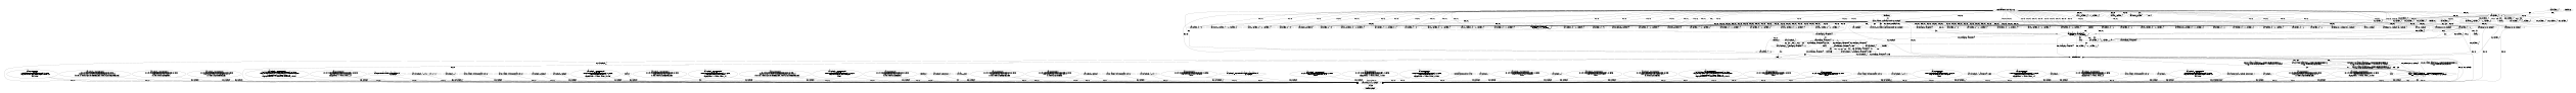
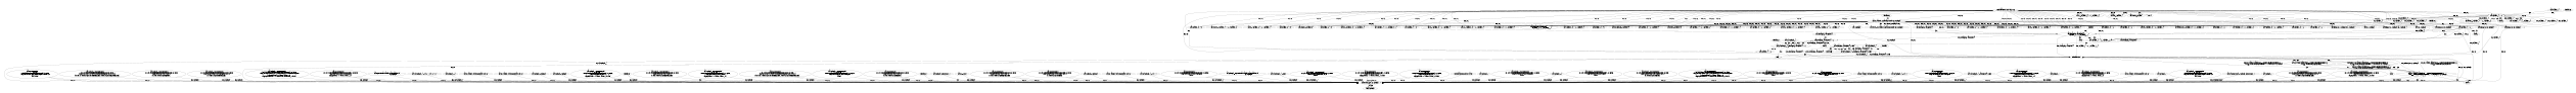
  digraph {
    n1 [label="(Call,mb_mapping->tab_registers[i] =\n                    (req[offset + j] << 8) + req[offset + j + 1])"]
    n2 [label="(Call,mb_mapping->tab_registers[i] >> 8)"]
    n3 [label="(MethodReturn,int)"]
    n4 [label="(Block,)"]
    n5 [label="(Call,(req[offset + j] << 8) + req[offset + j + 1])"]
    n6 [label="(Call,rsp[rsp_length++] = mb_mapping->tab_registers[i] >> 8)"]
    n7 [label="(Call,mb_mapping->tab_registers[i] & 0xFF)"]
    n8 [label="(Literal,8)"]
    n9 [label="(Return,return (ctx->backend->backend_type == _MODBUS_BACKEND_TYPE_RTU &&\n            slave == MODBUS_BROADCAST_ADDRESS) ? 0 : send_msg(ctx, rsp, rsp_length);)"]
    n10 [label="(Call,req[offset + j] << 8)"]
    n11 [label="(Literal,8)"]
    n12 [label="(Call,ctx->backend->prepare_response_tid(req, &req_length))"]
    n13 [label="(Call,nb_bytes = req[offset + 5])"]
    n14 [label="(Call,&req_length)"]
    n15 [label="(Call,nb = (req[offset + 3] << 8) + req[offset + 4])"]
    n16 [label="(Call,memcpy(rsp, req, req_length))"]
    n17 [label="(Call,req[offset + 3] << 8)"]
    n18 [label="(Call,(req[offset + 5] << 8) + req[offset + 6])"]
    n19 [label="(Call,req[offset + 3] << 8)"]
    n20 [label="(Call,nb_write_bytes = req[offset + 9])"]
    n21 [label="(Call,nb_bits = req[offset + 5])"]
    n22 [label="(Call,(req[offset + 3] << 8) + req[offset + 4])"]
    n23 [label="(Call,(req[offset + 3] << 8) + req[offset + 4])"]
    n24 [label="(Call,(req[offset + 7] << 8) + req[offset + 8])"]
    n25 [label="(Call,sft.t_id = ctx->backend->prepare_response_tid(req, &req_length))"]
    n26 [label="(Call,data = (req[offset + 3] << 8) + req[offset + 4])"]
    n27 [label="(Call,memcpy(rsp + rsp_length, req + rsp_length, 4))"]
    n28 [label="(Call,req[offset + 3] << 8)"]
    n29 [label="(Call,nb_write = (req[offset + 7] << 8) + req[offset + 8])"]
    n30 [label="(Call,nb = (req[offset + 3] << 8) + req[offset + 4])"]
    n31 [label="(Call,req[offset + 5] << 8)"]
    n32 [label="(Call,req[offset + 3] << 8)"]
    n33 [label="(Call,req + rsp_length)"]
    n34 [label="(Call,memcpy(rsp + rsp_length, req + rsp_length, 4))"]
    n35 [label="(Call,req[offset + 3] << 8)"]
    n36 [label="(Call,req[offset + 5] << 8)"]
    n37 [label="(Call,and = (req[offset + 3] << 8) + req[offset + 4])"]
    n38 [label="(Call,nb = (req[offset + 3] << 8) + req[offset + 4])"]
    n39 [label="(Call,(req[offset + 3] << 8) + req[offset + 4])"]
    n40 [label="(Call,mb_mapping->tab_registers[i] =\n                    (req[offset + j] << 8) + req[offset + j + 1])"]
    n41 [label="(Call,(req[offset + 5] << 8) + req[offset + 6])"]
    n42 [label="(Call,data = (req[offset + 3] << 8) + req[offset + 4])"]
    n43 [label="(Call,req[offset + 3] << 8)"]
    n44 [label="(Call,req[offset + 3] << 8)"]
    n45 [label="(Call,nb = (req[offset + 3] << 8) + req[offset + 4])"]
    n46 [label="(Call,req + rsp_length)"]
    n47 [label="(Call,address_write = (req[offset + 5] << 8) + req[offset + 6])"]
    n48 [label="(Call,(req[offset + 3] << 8) + req[offset + 4])"]
    n49 [label="(Call,req[offset + 3] << 8)"]
    n50 [label="(Call,req[offset + 7] << 8)"]
    n51 [label="(Call,memcpy(rsp, req, req_length))"]
    n52 [label="(Call,(req[offset + 3] << 8) + req[offset + 4])"]
    n53 [label="(Call,(req[offset + 3] << 8) + req[offset + 4])"]
    n54 [label="(Call,(req[offset + 3] << 8) + req[offset + 4])"]
    n55 [label="(Call,memcpy(rsp, req, req_length))"]
    n56 [label="(Call,(req[offset + j] << 8) + req[offset + j + 1])"]
    n57 [label="(Call,req[offset + j] << 8)"]
    n58 [label="(Call,nb = (req[offset + 3] << 8) + req[offset + 4])"]
    n59 [label="(Call,(req[offset + 3] << 8) + req[offset + 4])"]
-   n60 [label="(Call,send_msg(ctx, rsp, rsp_length))"]
+   n60 [label="(Call,send_msg(type, rsp, rsp_length))"]
    n61 [label="(Call,or = (req[offset + 5] << 8) + req[offset + 6])"]
    n62 [label="(Call,req[offset + 1] << 8)"]
    n63 [label="(Call,address = (req[offset + 1] << 8) + req[offset + 2])"]
    n64 [label="(Literal,8)"]
    n65 [label="(Call,(req[offset + 1] << 8) + req[offset + 2])"]
    n66 [label="(MethodParameterIn,const uint8_t *req)"]
    n67 [label="(Call,slave = req[offset - 1])"]
    n68 [label="(Call,function = req[offset])"]
    1000114
    n70 [label="(Block,)"]
    n71 [label="(Call,rsp[rsp_length++] = mb_mapping->tab_registers[i] & 0xFF)"]
    n72 [label="(Literal,0xFF)"]
    n73 [label="(Call,(ctx->backend->backend_type == _MODBUS_BACKEND_TYPE_RTU &&\n            slave == MODBUS_BROADCAST_ADDRESS) ? 0 : send_msg(ctx, rsp, rsp_length))"]
-   n74 [label="(Identifier,rsp_length)"]
+   n74 [label="(Illegal,rsp_length)"]
+   n75 [label="(Literal,0)"]
    n76 [label="(Block,)"]
    n77 [label="(Call,response_exception(\n                    ctx, &sft,\n                    MODBUS_EXCEPTION_ILLEGAL_DATA_VALUE, rsp, FALSE,\n                    \"Illegal data value 0x%0X in write_bit request at address %0X\n\",\n                    data, address))"]
    n78 [label="(Call,rsp_length = response_exception(\n                ctx, &sft, MODBUS_EXCEPTION_ILLEGAL_DATA_VALUE, rsp, TRUE,\n                \"Illegal nb of values (W%d, R%d) in write_and_read_registers (max W%d, R%d)\n\",\n                nb_write, nb, MODBUS_MAX_WR_WRITE_REGISTERS, MODBUS_MAX_WR_READ_REGISTERS))"]
    n79 [label="(Call,rsp_length = response_exception(\n                ctx, &sft, MODBUS_EXCEPTION_ILLEGAL_DATA_VALUE, rsp, TRUE,\n                \"Illegal nb of values %d in %s (max %d)\n\",\n                nb, name, MODBUS_MAX_READ_BITS))"]
    n80 [label="(Call,rsp_length = response_exception(\n                 ctx, &sft, MODBUS_EXCEPTION_ILLEGAL_DATA_VALUE, rsp, TRUE,\n                 \"Illegal number of values %d in write_registers (max %d)\n\",\n                nb, MODBUS_MAX_WRITE_REGISTERS))"]
    n81 [label="(Call,rsp_length = response_exception(\n                ctx, &sft, MODBUS_EXCEPTION_ILLEGAL_DATA_ADDRESS, rsp, FALSE,\n                \"Illegal data read address 0x%0X or write address 0x%0X write_and_read_registers\n\",\n                mapping_address < 0 ? address : address + nb,\n                mapping_address_write < 0 ? address_write : address_write + nb_write))"]
    n82 [label="(Call,response_exception(\n                ctx, &sft, MODBUS_EXCEPTION_ILLEGAL_DATA_ADDRESS, rsp, FALSE,\n                \"Illegal data address 0x%0X in write_registers\n\",\n                mapping_address < 0 ? address : address + nb))"]
    n83 [label="(Call,response_io_status(tab_bits, mapping_address, nb,\n                                            rsp, rsp_length))"]
    n84 [label="(Call,rsp[rsp_length++] = (nb / 8) + ((nb % 8) ? 1 : 0))"]
    n85 [label="(Call,rsp_length += 4)"]
    n86 [label="(Call,rsp[rsp_length++])"]
    n87 [label="(Call,mb_mapping->tab_registers[i])"]
    n88 [label="(Call,ctx->backend->build_response_basis(&sft, rsp))"]
    n89 [label="(Call,ctx->backend->build_response_basis(&sft, rsp))"]
    n90 [label="(Call,rsp_length = req_length)"]
    n91 [label="(Call,rsp_length = req_length)"]
    n92 [label="(Call,rsp_length = response_exception(\n                ctx, &sft,\n                MODBUS_EXCEPTION_ILLEGAL_DATA_ADDRESS, rsp, FALSE,\n                \"Illegal data address 0x%0X in %s\n\",\n                mapping_address < 0 ? address : address + nb, name))"]
-   n93 [label="(Literal,ctx)"]
+   n93 [label="(Identifier,ctx)"]
    n94 [label="(Call,rsp_length = response_exception(\n                ctx, &sft, MODBUS_EXCEPTION_ILLEGAL_DATA_VALUE, rsp, TRUE,\n                \"Illegal nb of values %d in %s (max %d)\n\",\n                nb, name, MODBUS_MAX_READ_REGISTERS))"]
    n95 [label="(Call,rsp_length = response_exception(\n                ctx, &sft,\n                MODBUS_EXCEPTION_ILLEGAL_DATA_ADDRESS, rsp, FALSE,\n                \"Illegal data address 0x%0X in write_bits\n\",\n                mapping_address < 0 ? address : address + nb))"]
    n96 [label="(Call,response_exception(\n                ctx, &sft, MODBUS_EXCEPTION_ILLEGAL_DATA_VALUE, rsp, TRUE,\n                \"Illegal nb of values (W%d, R%d) in write_and_read_registers (max W%d, R%d)\n\",\n                nb_write, nb, MODBUS_MAX_WR_WRITE_REGISTERS, MODBUS_MAX_WR_READ_REGISTERS))"]
    n97 [label="(Call,rsp_length = response_exception(\n                ctx, &sft,\n                MODBUS_EXCEPTION_ILLEGAL_DATA_ADDRESS, rsp, FALSE,\n                \"Illegal data address 0x%0X in write_register\n\",\n                address))"]
    n98 [label="(Call,response_exception(\n                ctx, &sft, MODBUS_EXCEPTION_ILLEGAL_DATA_VALUE, rsp, TRUE,\n                \"Illegal nb of values %d in %s (max %d)\n\",\n                nb, name, MODBUS_MAX_READ_BITS))"]
    n99 [label="(Identifier,rsp)"]
    n100 [label="(Call,rsp_length - byte_count_pos - 1)"]
-   n101 [label="(Call,value == NULL)"]
+   n101 [label="(Call,ctx == NULL)"]
    n102 [label="(Call,req[offset + 1])"]
    n103 [label="(Call,response_exception(\n                ctx, &sft, MODBUS_EXCEPTION_ILLEGAL_DATA_VALUE, rsp, TRUE,\n                \"Illegal nb of values %d in %s (max %d)\n\",\n                nb, name, MODBUS_MAX_READ_REGISTERS))"]
    n104 [label="(Identifier,req)"]
    n105 [label="(Call,response_exception(\n                ctx, &sft, MODBUS_EXCEPTION_ILLEGAL_DATA_VALUE, rsp, TRUE,\n                \"Illegal number of values %d in write_bits (max %d)\n\",\n                nb, MODBUS_MAX_WRITE_BITS))"]
    n106 [label="(Call,rsp_length = req_length)"]
    n107 [label="(Call,ctx->backend->build_response_basis(&sft, rsp))"]
    n108 [label="(Call,rsp[rsp_length++] = nb << 1)"]
    n109 [label="(Call,response_exception(\n                ctx, &sft, MODBUS_EXCEPTION_ILLEGAL_DATA_ADDRESS, rsp, FALSE,\n                \"Illegal data address 0x%0X in write_register\n\",\n                address))"]
    n110 [label="(Call,rsp_length = response_io_status(tab_bits, mapping_address, nb,\n                                            rsp, rsp_length))"]
+   n111 [label="(Call,rsp[rsp_length++] = 0xFF)"]
    n112 [label="(Call,rsp_length = response_exception(\n            ctx, &sft, MODBUS_EXCEPTION_ILLEGAL_FUNCTION, rsp, TRUE,\n            \"Unknown Modbus function code: 0x%0X\n\", function))"]
    n113 [label="(Call,response_exception(\n                ctx, &sft, MODBUS_EXCEPTION_ILLEGAL_DATA_ADDRESS, rsp, FALSE,\n                \"Illegal data address 0x%0X in %s\n\",\n                mapping_address < 0 ? address : address + nb, name))"]
    n114 [label="(Call,response_exception(\n                ctx, &sft,\n                MODBUS_EXCEPTION_ILLEGAL_DATA_ADDRESS, rsp, FALSE,\n                \"Illegal data address 0x%0X in %s\n\",\n                mapping_address < 0 ? address : address + nb, name))"]
    n115 [label="(Identifier,rsp)"]
    n116 [label="(MethodParameterIn,modbus_t *values)"]
    n117 [label="(Call,rsp_length++)"]
    n118 [label="(Call,rsp_length = response_exception(\n                ctx, &sft, MODBUS_EXCEPTION_ILLEGAL_DATA_ADDRESS, rsp, FALSE,\n                \"Illegal data address 0x%0X in write_register\n\",\n                address))"]
    n119 [label="(Call,rsp_length += 4)"]
    n120 [label="(Call,rsp_length = response_exception(\n                ctx, &sft, MODBUS_EXCEPTION_ILLEGAL_DATA_ADDRESS, rsp, FALSE,\n                \"Illegal data address 0x%0X in write_bit\n\",\n                address))"]
    n121 [label="(Call,rsp_length = response_exception(\n                ctx, &sft, MODBUS_EXCEPTION_ILLEGAL_DATA_VALUE, rsp, TRUE,\n                \"Illegal number of values %d in write_bits (max %d)\n\",\n                nb, MODBUS_MAX_WRITE_BITS))"]
    n122 [label="(Call,response_exception(\n                ctx, &sft, MODBUS_EXCEPTION_ILLEGAL_DATA_ADDRESS, rsp, FALSE,\n                \"Illegal data read address 0x%0X or write address 0x%0X write_and_read_registers\n\",\n                mapping_address < 0 ? address : address + nb,\n                mapping_address_write < 0 ? address_write : address_write + nb_write))"]
    n123 [label="(Call,response_exception(\n                ctx, &sft, MODBUS_EXCEPTION_ILLEGAL_DATA_ADDRESS, rsp, FALSE,\n                \"Illegal data address 0x%0X in write_bit\n\",\n                address))"]
    n124 [label="(Call,response_exception(\n            ctx, &sft, MODBUS_EXCEPTION_ILLEGAL_FUNCTION, rsp, TRUE,\n            \"Unknown Modbus function code: 0x%0X\n\", function))"]
    n125 [label="(Call,ctx->backend->build_response_basis(&sft, rsp))"]
    n126 [label="(Identifier,i)"]
    n127 [label="(Call,rsp[rsp_length++] = nb << 1)"]
    n128 [label="(Call,mb_mapping->tab_registers[i])"]
    n129 [label="(Call,response_exception(\n                ctx, &sft,\n                MODBUS_EXCEPTION_ILLEGAL_DATA_ADDRESS, rsp, FALSE,\n                \"Illegal data address 0x%0X in write_register\n\",\n                address))"]
    n130 [label="(Identifier,req)"]
    n131 [label="(Call,rsp[rsp_length++] = tab_registers[i] & 0xFF)"]
    n132 [label="(Call,response_exception(\n                ctx, &sft,\n                MODBUS_EXCEPTION_ILLEGAL_DATA_ADDRESS, rsp, FALSE,\n                \"Illegal data address 0x%0X in write_bits\n\",\n                mapping_address < 0 ? address : address + nb))"]
    n133 [label="(Call,rsp_length++)"]
    n134 [label="(Call,rsp[rsp_length++])"]
    n135 [label="(Call,ctx->backend->backend_type == _MODBUS_BACKEND_TYPE_RTU &&\n            slave == MODBUS_BROADCAST_ADDRESS)"]
    n136 [label="(Call,rsp_length = response_exception(\n                ctx, &sft, MODBUS_EXCEPTION_ILLEGAL_DATA_ADDRESS, rsp, FALSE,\n                \"Illegal data address 0x%0X in write_registers\n\",\n                mapping_address < 0 ? address : address + nb))"]
    n137 [label="(Call,ctx->backend->build_response_basis(&sft, rsp))"]
    n138 [label="(Call,rsp_length++)"]
    n139 [label="(Call,rsp_length = response_exception(\n                    ctx, &sft,\n                    MODBUS_EXCEPTION_ILLEGAL_DATA_VALUE, rsp, FALSE,\n                    \"Illegal data value 0x%0X in write_bit request at address %0X\n\",\n                    data, address))"]
-   n140 [label="(Call,req[offset + j])"]
    n141 [label="(Identifier,i)"]
    n142 [label="(Call,rsp[byte_count_pos] = rsp_length - byte_count_pos - 1)"]
    n143 [label="(Identifier,req)"]
    n144 [label="(Call,rsp_length++)"]
    n145 [label="(Call,mb_mapping->tab_registers[i])"]
    n146 [label="(Call,response_exception(\n                 ctx, &sft, MODBUS_EXCEPTION_ILLEGAL_DATA_VALUE, rsp, TRUE,\n                 \"Illegal number of values %d in write_registers (max %d)\n\",\n                nb, MODBUS_MAX_WRITE_REGISTERS))"]
    n147 [label="(Call,rsp_length = response_exception(\n                ctx, &sft, MODBUS_EXCEPTION_ILLEGAL_DATA_ADDRESS, rsp, FALSE,\n                \"Illegal data address 0x%0X in %s\n\",\n                mapping_address < 0 ? address : address + nb, name))"]
    n1 -> n2 [label="DDG: mb_mapping->tab_registers[i]"]
    n1 -> n3 [label="DDG: mb_mapping->tab_registers[i]"]
    n1 -> n3 [label="DDG: (req[offset + j] << 8) + req[offset + j + 1]"]
    n1 -> n4 [label="AST: "]
    n1 -> n5 [label="CFG: "]
    n2 -> n6 [label="AST: "]
    n2 -> n6 [label="DDG: mb_mapping->tab_registers[i]"]
    n2 -> n6 [label="DDG: 8"]
-   n2 -> n7 [label="DDG: mb_mapping->tab_registers[i]"]
    n2 -> n8 [label="CFG: "]
    n3 -> n9 [label="CFG: "]
    n5 -> n1 [label="AST: "]
    n6 -> n2 [label="DDG: 8"]
+   n6 -> n3 [label="DDG: mb_mapping->tab_registers[i] >> 8"]
    n6 -> n70 [label="AST: "]
-   n7 -> n2 [label="DDG: mb_mapping->tab_registers[i]"]
    n7 -> n3 [label="DDG: mb_mapping->tab_registers[i]"]
    n7 -> n71 [label="AST: "]
    n7 -> n71 [label="DDG: mb_mapping->tab_registers[i]"]
    n7 -> n71 [label="DDG: 0xFF"]
    n7 -> n72 [label="CFG: "]
    n8 -> n2 [label="AST: "]
    n9 -> n3 [label="DDG: <RET>"]
    n9 -> n73 [label="CFG: "]
    n9 -> n76 [label="AST: "]
    n10 -> n1 [label="DDG: req[offset + j]"]
    n10 -> n1 [label="DDG: 8"]
    n10 -> n3 [label="DDG: req[offset + j]"]
    n10 -> n5 [label="AST: "]
    n10 -> n5 [label="DDG: req[offset + j]"]
    n10 -> n5 [label="DDG: 8"]
    n10 -> n11 [label="CFG: "]
    n11 -> n10 [label="AST: "]
    n12 -> n1 [label="DDG: req"]
    n12 -> n3 [label="DDG: req"]
    n12 -> n3 [label="DDG: &req_length"]
    n12 -> n5 [label="DDG: req"]
    n12 -> n10 [label="DDG: req"]
    n12 -> n13 [label="DDG: req"]
    n12 -> n14 [label="CFG: "]
    n12 -> n15 [label="DDG: req"]
    n12 -> n16 [label="DDG: req"]
    n12 -> n17 [label="DDG: req"]
    n12 -> n18 [label="DDG: req"]
    n12 -> n19 [label="DDG: req"]
    n12 -> n20 [label="DDG: req"]
    n12 -> n21 [label="DDG: req"]
    n12 -> n22 [label="DDG: req"]
    n12 -> n23 [label="DDG: req"]
    n12 -> n24 [label="DDG: req"]
    n12 -> n25 [label="AST: "]
    n12 -> n25 [label="DDG: req"]
    n12 -> n25 [label="DDG: &req_length"]
    n12 -> n26 [label="DDG: req"]
    n12 -> n27 [label="DDG: req"]
    n12 -> n28 [label="DDG: req"]
    n12 -> n29 [label="DDG: req"]
    n12 -> n30 [label="DDG: req"]
    n12 -> n31 [label="DDG: req"]
    n12 -> n32 [label="DDG: req"]
    n12 -> n33 [label="DDG: req"]
    n12 -> n34 [label="DDG: req"]
    n12 -> n35 [label="DDG: req"]
    n12 -> n36 [label="DDG: req"]
-   n12 -> n37 [label="DDG: req"]
    n12 -> n38 [label="DDG: req"]
    n12 -> n39 [label="DDG: req"]
    n12 -> n40 [label="DDG: req"]
    n12 -> n41 [label="DDG: req"]
    n12 -> n42 [label="DDG: req"]
    n12 -> n43 [label="DDG: req"]
    n12 -> n44 [label="DDG: req"]
    n12 -> n45 [label="DDG: req"]
    n12 -> n46 [label="DDG: req"]
    n12 -> n47 [label="DDG: req"]
    n12 -> n48 [label="DDG: req"]
    n12 -> n49 [label="DDG: req"]
-   n12 -> n50 [label="DDG: req"]
+   n6 -> n50 [label="DDG: req"]
    n12 -> n51 [label="DDG: req"]
    n12 -> n52 [label="DDG: req"]
    n12 -> n53 [label="DDG: req"]
    n12 -> n54 [label="DDG: req"]
    n12 -> n55 [label="DDG: req"]
    n12 -> n56 [label="DDG: req"]
    n12 -> n57 [label="DDG: req"]
    n12 -> n58 [label="DDG: req"]
    n12 -> n59 [label="DDG: req"]
-   n14 -> n12 [label="AST: "]
    n16 -> n60 [label="DDG: rsp"]
    n25 -> n12 [label="CFG: "]
    n51 -> n60 [label="DDG: rsp"]
    n55 -> n60 [label="DDG: rsp"]
    n60 -> n3 [label="DDG: rsp"]
    n60 -> n3 [label="DDG: rsp_length"]
    n60 -> n3 [label="DDG: ctx"]
    n60 -> n73 [label="AST: "]
    n60 -> n73 [label="DDG: ctx"]
    n60 -> n73 [label="DDG: rsp"]
    n60 -> n73 [label="DDG: rsp_length"]
    n60 -> n74 [label="AST: "]
    n62 -> n3 [label="DDG: req[offset + 1]"]
    n62 -> n12 [label="DDG: req[offset + 1]"]
    n62 -> n16 [label="DDG: req[offset + 1]"]
    n62 -> n27 [label="DDG: req[offset + 1]"]
    n62 -> n33 [label="DDG: req[offset + 1]"]
    n62 -> n34 [label="DDG: req[offset + 1]"]
    n62 -> n46 [label="DDG: req[offset + 1]"]
    n62 -> n51 [label="DDG: req[offset + 1]"]
    n62 -> n55 [label="DDG: req[offset + 1]"]
    n62 -> n63 [label="DDG: req[offset + 1]"]
    n62 -> n63 [label="DDG: 8"]
    n62 -> n64 [label="CFG: "]
    n62 -> n65 [label="AST: "]
    n62 -> n65 [label="DDG: req[offset + 1]"]
    n62 -> n65 [label="DDG: 8"]
    n64 -> n62 [label="AST: "]
    n66 -> n1 [label="DDG: req"]
    n66 -> n3 [label="DDG: req"]
    n66 -> n5 [label="DDG: req"]
    n66 -> n10 [label="DDG: req"]
    n66 -> n12 [label="DDG: req"]
-   n66 -> n13 [label="DDG: req"]
    n66 -> n15 [label="DDG: req"]
    n66 -> n16 [label="DDG: req"]
    n66 -> n17 [label="DDG: req"]
    n66 -> n18 [label="DDG: req"]
    n66 -> n19 [label="DDG: req"]
-   n66 -> n20 [label="DDG: req"]
+   n66 -> n20 [label="DDG: 8"]
    n66 -> n21 [label="DDG: req"]
    n66 -> n22 [label="DDG: req"]
    n66 -> n23 [label="DDG: req"]
-   n66 -> n24 [label="CFG: "]
+   n66 -> n24 [label="DDG: req"]
    n66 -> n26 [label="DDG: req"]
    n66 -> n27 [label="DDG: req"]
    n66 -> n28 [label="DDG: req"]
    n66 -> n29 [label="DDG: req"]
    n66 -> n30 [label="DDG: req"]
    n66 -> n31 [label="DDG: req"]
    n66 -> n32 [label="DDG: req"]
    n66 -> n33 [label="DDG: req"]
    n66 -> n34 [label="DDG: req"]
    n66 -> n35 [label="DDG: req"]
    n66 -> n36 [label="DDG: req"]
    n66 -> n37 [label="DDG: req"]
    n66 -> n38 [label="DDG: req"]
    n66 -> n39 [label="DDG: req"]
    n66 -> n40 [label="DDG: req"]
    n66 -> n41 [label="DDG: req"]
    n66 -> n42 [label="DDG: req"]
    n66 -> n43 [label="DDG: req"]
    n66 -> n44 [label="DDG: req"]
    n66 -> n45 [label="DDG: req"]
    n66 -> n46 [label="DDG: req"]
    n66 -> n47 [label="DDG: req"]
    n66 -> n48 [label="DDG: req"]
    n66 -> n49 [label="DDG: req"]
    n66 -> n50 [label="CFG: "]
    n66 -> n51 [label="DDG: req"]
    n66 -> n52 [label="DDG: req"]
    n66 -> n53 [label="DDG: req"]
    n66 -> n54 [label="DDG: req"]
    n66 -> n55 [label="DDG: req"]
    n66 -> n56 [label="DDG: req"]
    n66 -> n57 [label="DDG: req"]
    n66 -> n58 [label="DDG: req"]
    n66 -> n59 [label="DDG: req"]
    n66 -> n61 [label="DDG: req"]
    n66 -> n62 [label="DDG: req"]
    n66 -> n63 [label="DDG: req"]
    n66 -> n65 [label="DDG: req"]
    n66 -> n67 [label="DDG: req"]
-   n66 -> n68 [label="DDG: req"]
+   n66 -> n68 [label="AST: req"]
    n66 -> 1000114 [label="AST: "]
    n71 -> n3 [label="DDG: mb_mapping->tab_registers[i] & 0xFF"]
    n71 -> n3 [label="DDG: rsp[rsp_length++]"]
    n71 -> n7 [label="CFG: "]
    n71 -> n60 [label="DDG: rsp[rsp_length++]"]
    n71 -> n70 [label="AST: "]
    n72 -> n7 [label="AST: "]
    n73 -> n3 [label="DDG: (ctx->backend->backend_type == _MODBUS_BACKEND_TYPE_RTU &&\n            slave == MODBUS_BROADCAST_ADDRESS) ? 0 : send_msg(ctx, rsp, rsp_length)"]
    n73 -> n3 [label="DDG: send_msg(ctx, rsp, rsp_length)"]
    n73 -> n3 [label="DDG: ctx->backend->backend_type == _MODBUS_BACKEND_TYPE_RTU &&\n            slave == MODBUS_BROADCAST_ADDRESS"]
    n73 -> n9 [label="AST: "]
    n73 -> n9 [label="DDG: (ctx->backend->backend_type == _MODBUS_BACKEND_TYPE_RTU &&\n            slave == MODBUS_BROADCAST_ADDRESS) ? 0 : send_msg(ctx, rsp, rsp_length)"]
    n73 -> n60 [label="CFG: "]
+   n73 -> n75 [label="CFG: "]
    n74 -> n60 [label="AST: "]
+   n75 -> n73 [label="AST: "]
    n77 -> n60 [label="DDG: ctx"]
    n77 -> n60 [label="DDG: rsp"]
    n78 -> n60 [label="DDG: rsp_length"]
    n79 -> n60 [label="DDG: rsp_length"]
    n80 -> n60 [label="DDG: rsp_length"]
    n81 -> n60 [label="DDG: rsp_length"]
    n82 -> n60 [label="DDG: ctx"]
    n82 -> n60 [label="DDG: rsp"]
    n83 -> n60 [label="DDG: rsp"]
    n84 -> n60 [label="DDG: rsp[rsp_length++]"]
    n85 -> n60 [label="DDG: rsp_length"]
    n86 -> n6 [label="AST: "]
    n87 -> n7 [label="AST: "]
    n88 -> n60 [label="DDG: rsp"]
    n89 -> n60 [label="DDG: rsp"]
    n90 -> n60 [label="DDG: rsp_length"]
    n91 -> n60 [label="DDG: rsp_length"]
    n92 -> n60 [label="DDG: rsp_length"]
    n93 -> n60 [label="AST: "]
    n94 -> n60 [label="DDG: rsp_length"]
    n95 -> n60 [label="DDG: rsp_length"]
    n96 -> n60 [label="DDG: ctx"]
    n96 -> n60 [label="DDG: rsp"]
    n97 -> n60 [label="DDG: rsp_length"]
    n98 -> n60 [label="DDG: ctx"]
    n98 -> n60 [label="DDG: rsp"]
    n99 -> n60 [label="AST: "]
    n100 -> n60 [label="DDG: rsp_length"]
    n101 -> n60 [label="DDG: ctx"]
    n102 -> n62 [label="AST: "]
    n103 -> n60 [label="DDG: ctx"]
    n103 -> n60 [label="DDG: rsp"]
    n104 -> n12 [label="AST: "]
    n105 -> n60 [label="DDG: ctx"]
    n105 -> n60 [label="DDG: rsp"]
    n106 -> n60 [label="DDG: rsp_length"]
    n107 -> n60 [label="DDG: rsp"]
    n108 -> n60 [label="DDG: rsp[rsp_length++]"]
    n109 -> n60 [label="DDG: ctx"]
    n109 -> n60 [label="DDG: rsp"]
    n110 -> n60 [label="DDG: rsp_length"]
+   n111 -> n60 [label="DDG: rsp[rsp_length++]"]
    n112 -> n60 [label="DDG: rsp_length"]
    n113 -> n60 [label="DDG: ctx"]
    n113 -> n60 [label="DDG: rsp"]
    n114 -> n60 [label="DDG: ctx"]
    n114 -> n60 [label="DDG: rsp"]
    n115 -> n6 [label="CFG: "]
    n116 -> n60 [label="DDG: ctx"]
    n117 -> n60 [label="DDG: rsp_length"]
    n118 -> n60 [label="DDG: rsp_length"]
    n119 -> n60 [label="DDG: rsp_length"]
    n120 -> n60 [label="DDG: rsp_length"]
    n121 -> n60 [label="DDG: rsp_length"]
    n122 -> n60 [label="DDG: ctx"]
    n122 -> n60 [label="DDG: rsp"]
    n123 -> n60 [label="DDG: ctx"]
    n123 -> n60 [label="DDG: rsp"]
    n124 -> n60 [label="DDG: ctx"]
    n124 -> n60 [label="DDG: rsp"]
    n125 -> n60 [label="DDG: rsp"]
    n126 -> n71 [label="CFG: "]
    n127 -> n60 [label="DDG: rsp[rsp_length++]"]
    n128 -> n1 [label="AST: "]
    n129 -> n60 [label="DDG: ctx"]
    n129 -> n60 [label="DDG: rsp"]
    n130 -> n10 [label="CFG: "]
    n131 -> n60 [label="DDG: rsp[rsp_length++]"]
    n132 -> n60 [label="DDG: ctx"]
    n132 -> n60 [label="DDG: rsp"]
    n133 -> n60 [label="DDG: rsp_length"]
    n134 -> n71 [label="AST: "]
    n135 -> n73 [label="AST: "]
    n136 -> n60 [label="DDG: rsp_length"]
    n137 -> n60 [label="DDG: rsp"]
    n138 -> n60 [label="DDG: rsp_length"]
    n139 -> n60 [label="DDG: rsp_length"]
-   n140 -> n10 [label="AST: "]
    n141 -> n1 [label="CFG: "]
    n142 -> n60 [label="DDG: rsp[byte_count_pos]"]
    n143 -> n62 [label="CFG: "]
    n144 -> n60 [label="DDG: rsp_length"]
    n145 -> n2 [label="AST: "]
    n146 -> n60 [label="DDG: ctx"]
    n146 -> n60 [label="DDG: rsp"]
    n147 -> n60 [label="DDG: rsp_length"]
  }
